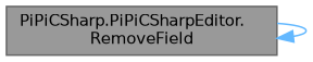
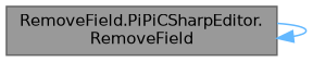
  digraph {
    rankdir=TB
-   n1 [color=gray40 fillcolor=grey60 fontcolor=black fontname=Helvetica fontsize=10 height=0.2 label="PiPiCSharp.PiPiCSharpEditor.\lRemoveField" shape=box style=filled width=0.4]
+   n1 [color=gray40 fillcolor=grey60 fontcolor=black fontname=Helvetica fontsize=10 height=0.2 label="RemoveField.PiPiCSharpEditor.\lRemoveField" shape=box style=filled width=0.4]
    n1 -> n1 [color=steelblue1 fontname=Helvetica fontsize=10 labelfontname=Helvetica labelfontsize=10 style=solid]
  }
